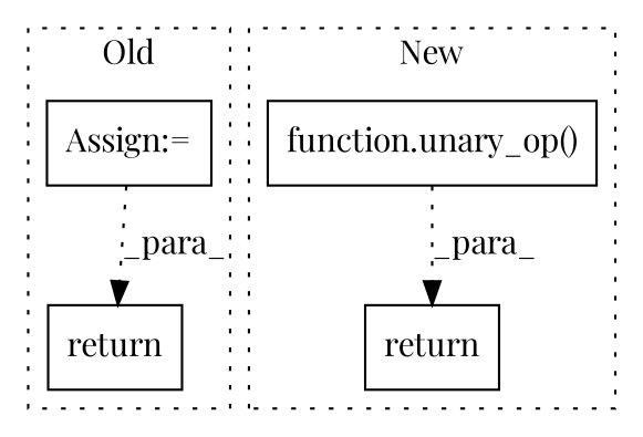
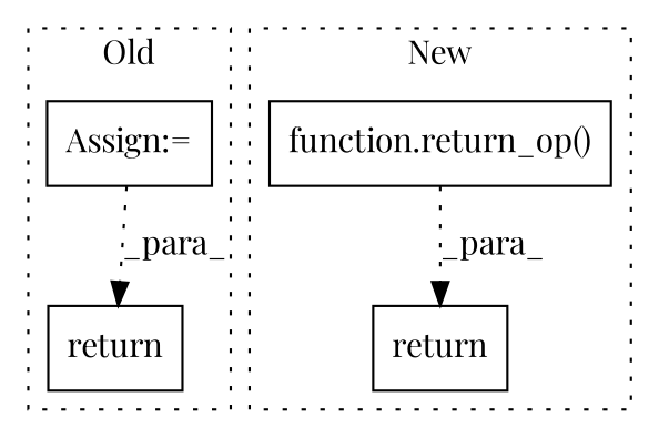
  digraph {
    fontname="Playfair Display"
    node [a=93 l=7 shape=box fontname="Playfair Display"]
    edge [style=dotted fontname="Playfair Display"]
    n1 [label=return s=3190]
    n2 [a=68 l=3 label="Assign:=" s=2974]
-   n3 [a=75 l="9,1" label="function.unary_op()" s="3350,3377"]
+   n3 [a=75 l="9,1" label="function.return_op()" s="3350,3377"]
    n4 [label=return s=3343]
    subgraph cluster_1 {
      label=Old
      style=dotted
      n1
      n2
    }
    subgraph cluster_2 {
      label=New
      style=dotted
      n3
      n4
    }
    n2 -> n1 [label=_para_]
    n3 -> n4 [label=_para_]
  }
